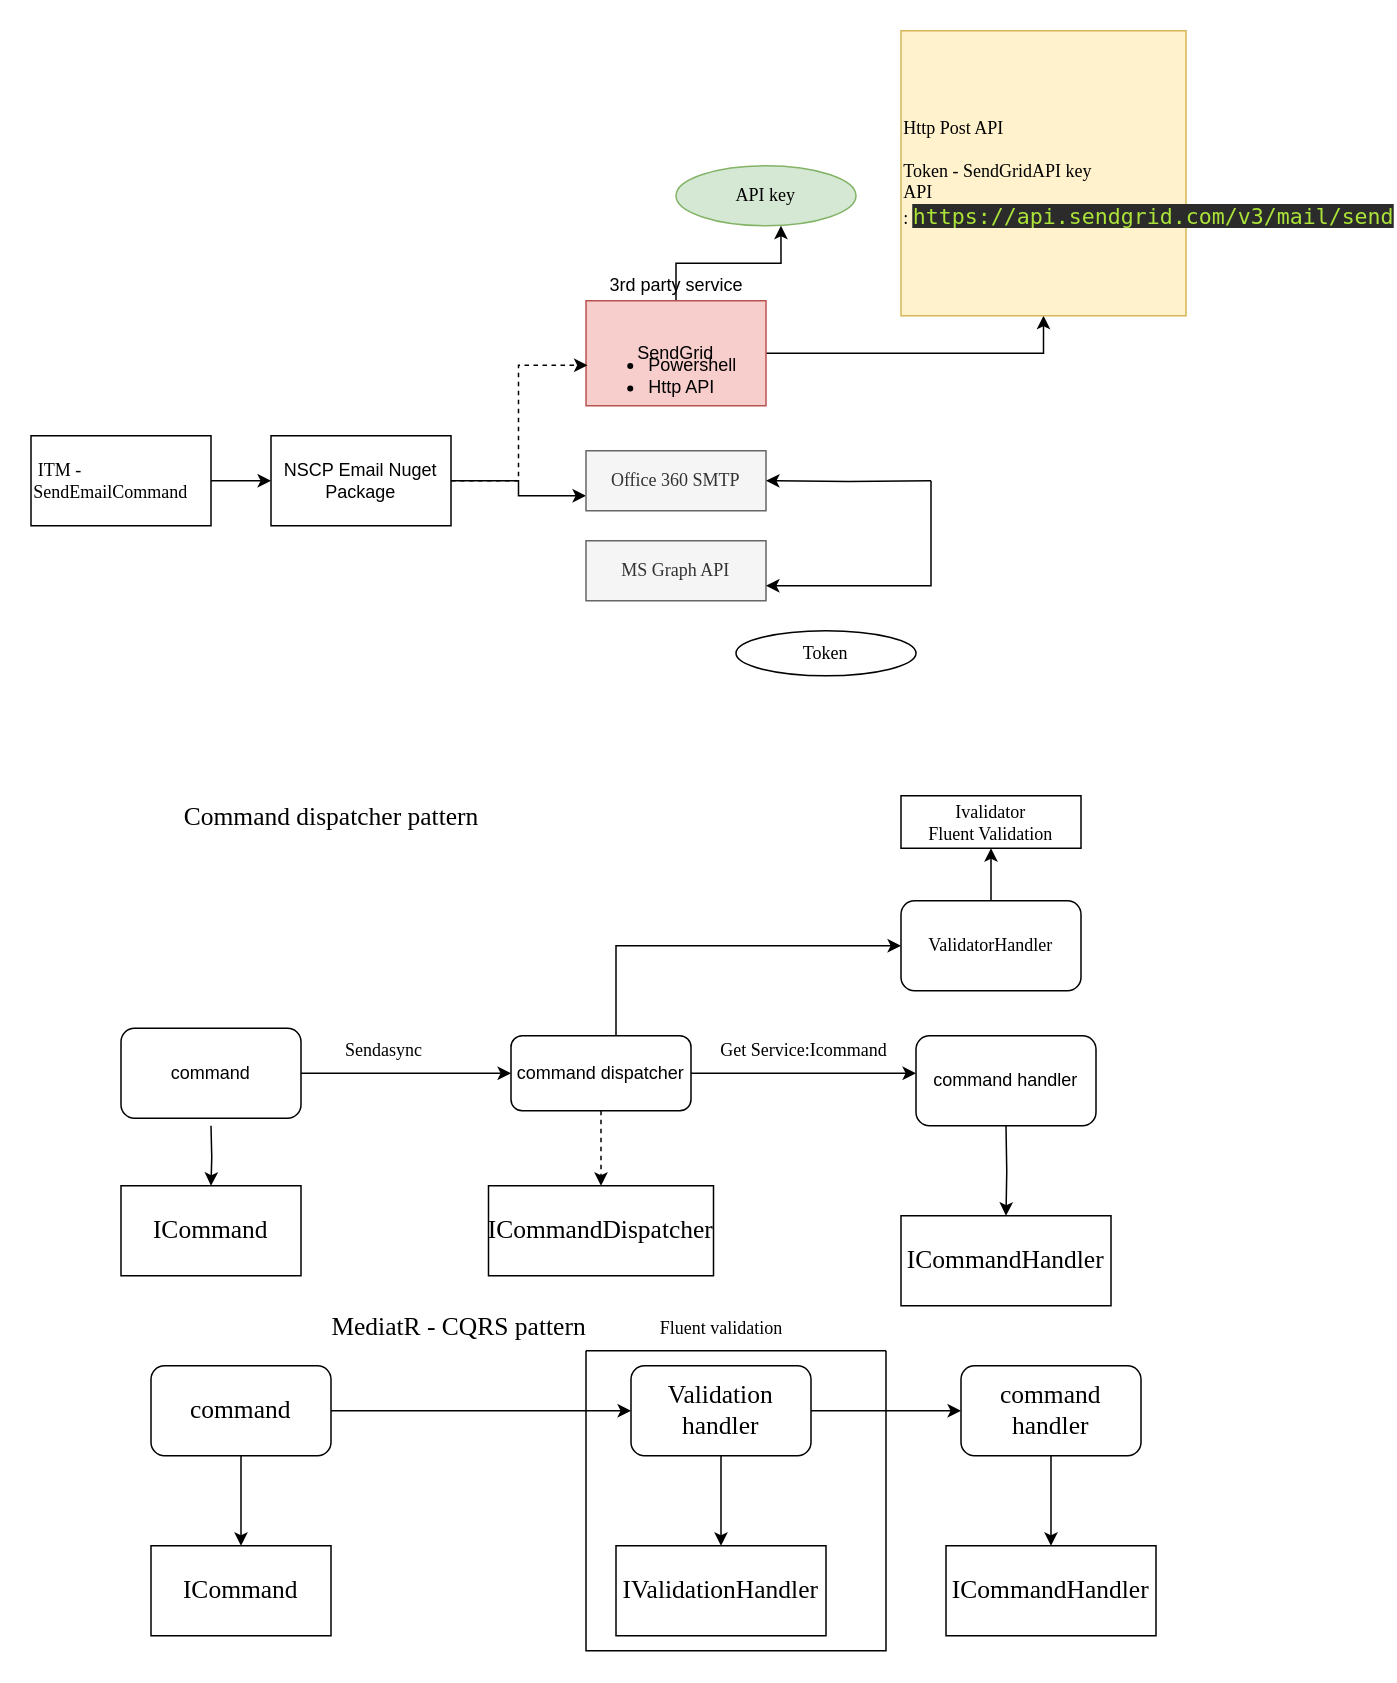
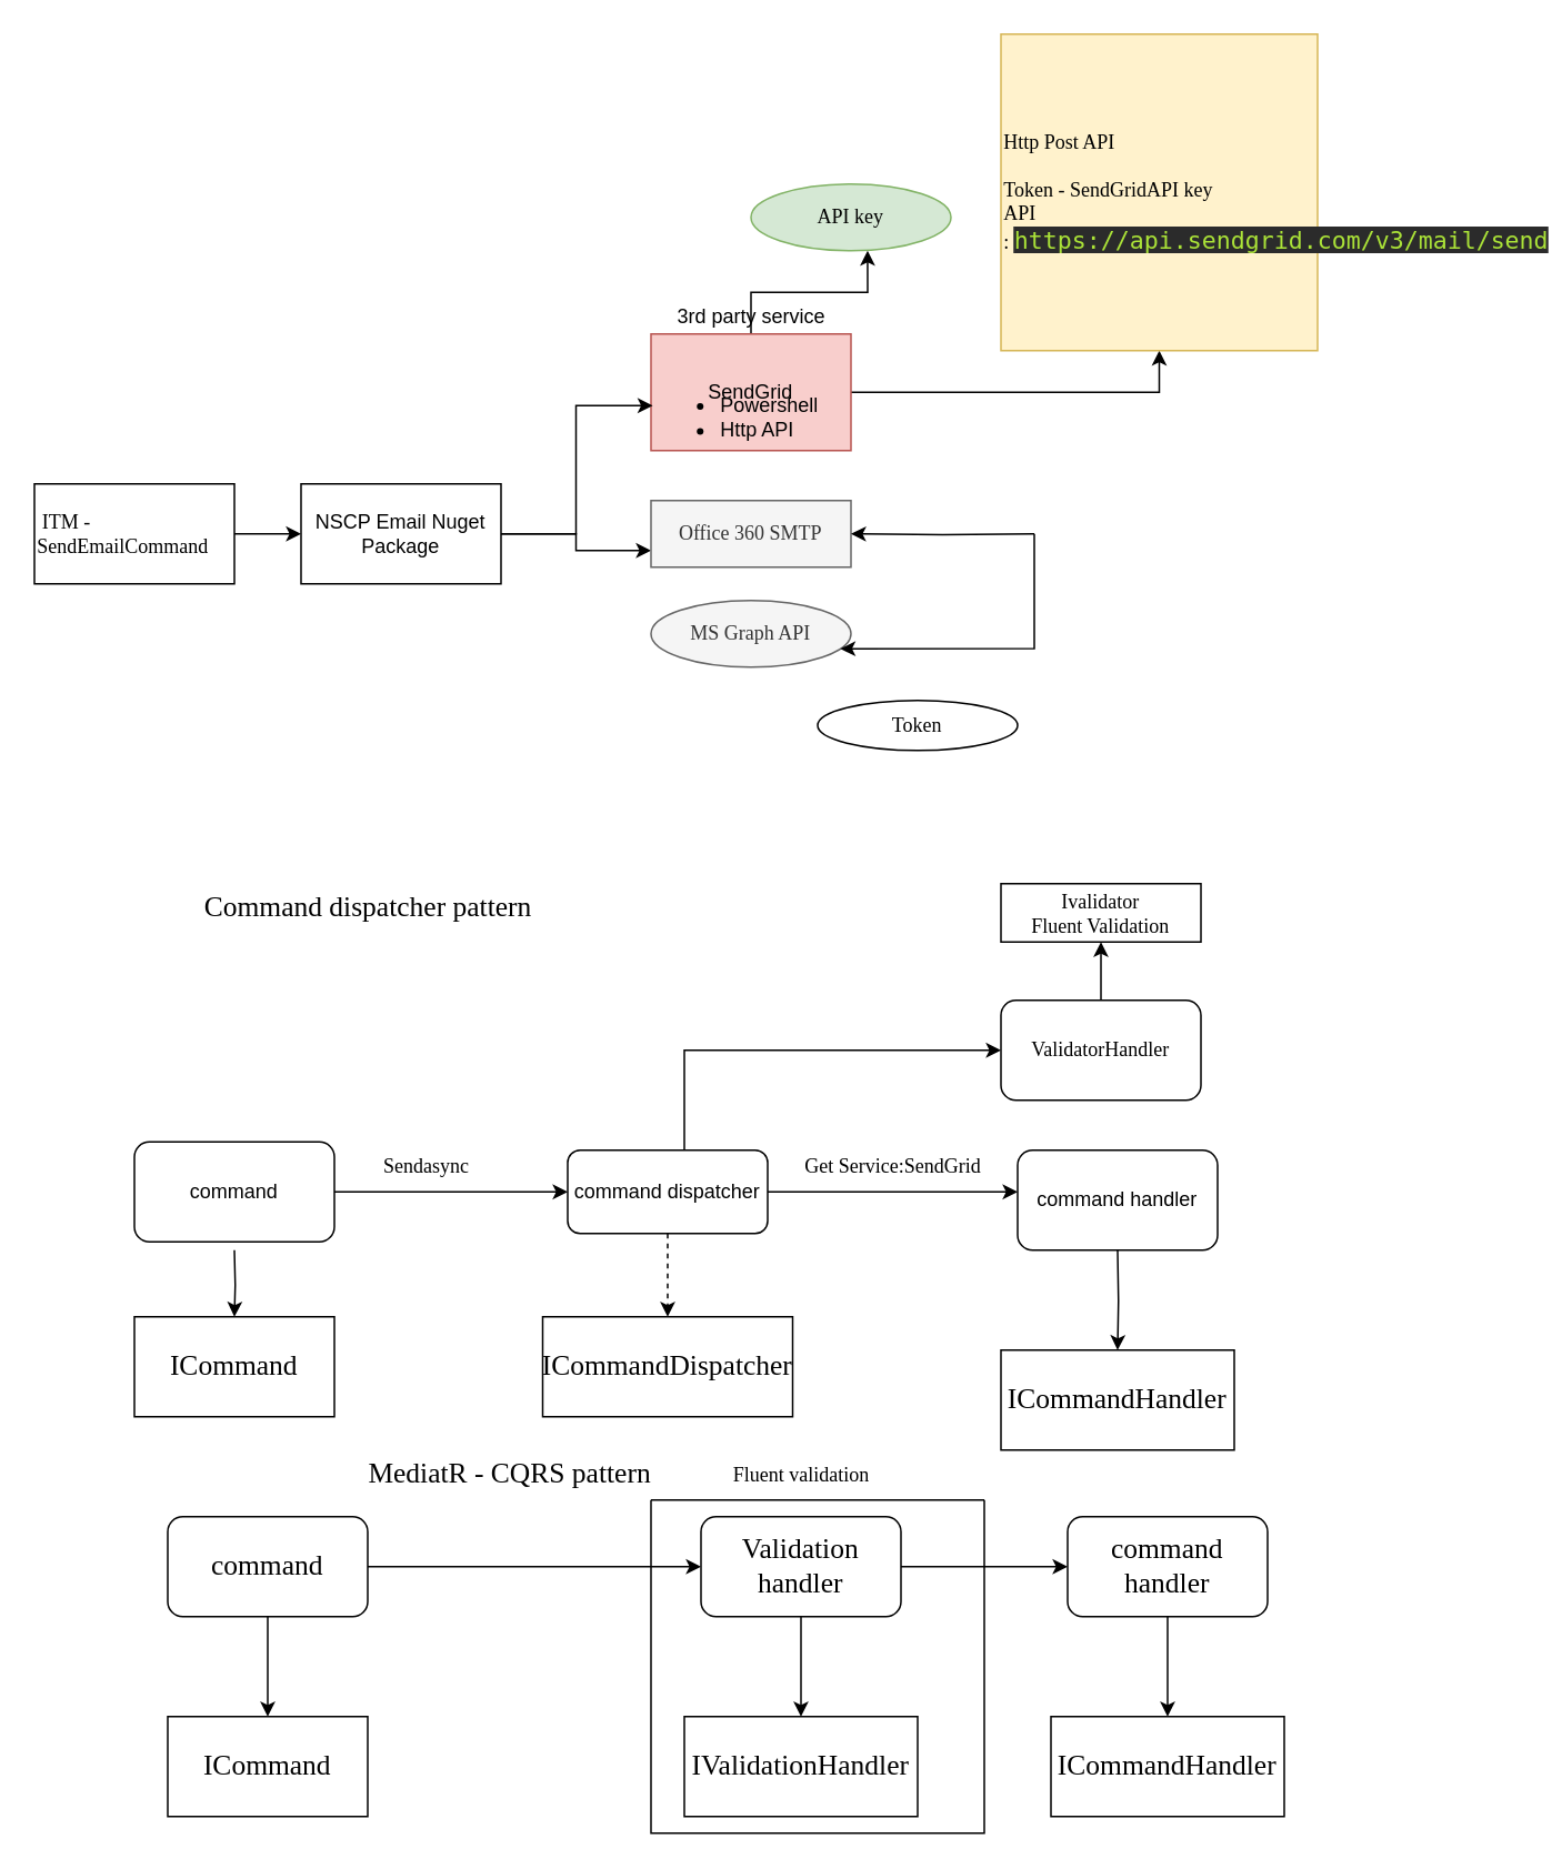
  <mxCell id="0" />
  <mxCell id="1" parent="0" />
  <mxCell id="2" style="edgeStyle=orthogonalEdgeStyle;rounded=0;orthogonalLoop=1;jettySize=auto;html=1;fontFamily=Times New Roman;fontSize=12;entryX=0.583;entryY=1;entryDx=0;entryDy=0;entryPerimeter=0;" edge="1" parent="1" source="4" target="44"><mxGeometry relative="1" as="geometry"><mxPoint x="540" y="190" as="targetPoint" /></mxGeometry></mxCell>
  <mxCell id="3" style="edgeStyle=orthogonalEdgeStyle;rounded=0;orthogonalLoop=1;jettySize=auto;html=1;entryX=0.5;entryY=1;entryDx=0;entryDy=0;fontFamily=Times New Roman;fontSize=12;" edge="1" parent="1" source="4" target="46"><mxGeometry relative="1" as="geometry" /></mxCell>
  <mxCell id="4" value="SendGrid&lt;br&gt;" style="rounded=0;whiteSpace=wrap;html=1;fillColor=#f8cecc;strokeColor=#b85450;" vertex="1" parent="1"><mxGeometry x="390" y="200" width="120" height="70" as="geometry" /></mxCell>
  <mxCell id="5" value="3rd party service" style="text;html=1;align=center;verticalAlign=middle;resizable=0;points=[];autosize=1;strokeColor=none;fillColor=none;" vertex="1" parent="1"><mxGeometry x="400" y="180" width="100" height="20" as="geometry" /></mxCell>
  <mxCell id="6" value="&lt;ul&gt;&lt;li&gt;Powershell&lt;/li&gt;&lt;li&gt;Http API&lt;/li&gt;&lt;/ul&gt;" style="text;strokeColor=none;fillColor=none;html=1;whiteSpace=wrap;verticalAlign=middle;overflow=hidden;" vertex="1" parent="1"><mxGeometry x="390" y="220" width="100" height="60" as="geometry" /></mxCell>
- <mxCell id="7" style="edgeStyle=orthogonalEdgeStyle;rounded=0;orthogonalLoop=1;jettySize=auto;html=1;entryX=0.01;entryY=0.383;entryDx=0;entryDy=0;entryPerimeter=0;fontFamily=Times New Roman;fontSize=12;dashed=1;" edge="1" parent="1" source="9" target="6"><mxGeometry relative="1" as="geometry" /></mxCell>
+ <mxCell id="7" style="edgeStyle=orthogonalEdgeStyle;rounded=0;orthogonalLoop=1;jettySize=auto;html=1;entryX=0.01;entryY=0.383;entryDx=0;entryDy=0;entryPerimeter=0;fontFamily=Times New Roman;fontSize=12;" edge="1" parent="1" source="9" target="6"><mxGeometry relative="1" as="geometry" /></mxCell>
  <mxCell id="8" style="edgeStyle=orthogonalEdgeStyle;rounded=0;orthogonalLoop=1;jettySize=auto;html=1;entryX=0;entryY=0.75;entryDx=0;entryDy=0;fontFamily=Times New Roman;fontSize=12;" edge="1" parent="1" source="9" target="42"><mxGeometry relative="1" as="geometry" /></mxCell>
  <mxCell id="9" value="NSCP Email Nuget Package" style="rounded=0;whiteSpace=wrap;html=1;" vertex="1" parent="1"><mxGeometry x="180" y="290" width="120" height="60" as="geometry" /></mxCell>
  <mxCell id="10" style="edgeStyle=orthogonalEdgeStyle;rounded=0;orthogonalLoop=1;jettySize=auto;html=1;entryX=0;entryY=0.5;entryDx=0;entryDy=0;fontFamily=Times New Roman;fontSize=17;" edge="1" parent="1" source="11" target="16"><mxGeometry relative="1" as="geometry" /></mxCell>
  <mxCell id="11" value="command" style="rounded=1;whiteSpace=wrap;html=1;" vertex="1" parent="1"><mxGeometry x="80" y="685" width="120" height="60" as="geometry" /></mxCell>
  <mxCell id="12" value="command handler" style="rounded=1;whiteSpace=wrap;html=1;" vertex="1" parent="1"><mxGeometry x="610" y="690" width="120" height="60" as="geometry" /></mxCell>
  <mxCell id="13" style="edgeStyle=orthogonalEdgeStyle;rounded=0;orthogonalLoop=1;jettySize=auto;html=1;entryX=0.5;entryY=0;entryDx=0;entryDy=0;fontFamily=Times New Roman;fontSize=17;dashed=1;" edge="1" parent="1" source="16" target="25"><mxGeometry relative="1" as="geometry" /></mxCell>
  <mxCell id="14" style="edgeStyle=orthogonalEdgeStyle;rounded=0;orthogonalLoop=1;jettySize=auto;html=1;fontFamily=Times New Roman;fontSize=17;" edge="1" parent="1" source="16"><mxGeometry relative="1" as="geometry"><mxPoint x="610" y="715" as="targetPoint" /></mxGeometry></mxCell>
  <mxCell id="15" style="edgeStyle=orthogonalEdgeStyle;rounded=0;orthogonalLoop=1;jettySize=auto;html=1;entryX=0;entryY=0.5;entryDx=0;entryDy=0;fontFamily=Times New Roman;fontSize=12;" edge="1" parent="1" source="16" target="35"><mxGeometry relative="1" as="geometry"><Array as="points"><mxPoint x="410" y="630" /></Array></mxGeometry></mxCell>
  <mxCell id="16" value="command dispatcher" style="rounded=1;whiteSpace=wrap;html=1;" vertex="1" parent="1"><mxGeometry x="340" y="690" width="120" height="50" as="geometry" /></mxCell>
  <mxCell id="17" value="Command dispatcher pattern" style="text;html=1;align=center;verticalAlign=middle;resizable=0;points=[];autosize=1;strokeColor=none;fillColor=none;fontFamily=Comic Sans MS;fontSize=17;" vertex="1" parent="1"><mxGeometry x="100" y="530" width="240" height="30" as="geometry" /></mxCell>
  <mxCell id="18" style="edgeStyle=orthogonalEdgeStyle;rounded=0;orthogonalLoop=1;jettySize=auto;html=1;entryX=0;entryY=0.5;entryDx=0;entryDy=0;fontFamily=Times New Roman;fontSize=17;" edge="1" parent="1" source="20" target="23"><mxGeometry relative="1" as="geometry" /></mxCell>
  <mxCell id="19" value="" style="edgeStyle=orthogonalEdgeStyle;rounded=0;orthogonalLoop=1;jettySize=auto;html=1;fontFamily=Times New Roman;fontSize=17;" edge="1" parent="1" source="20" target="26"><mxGeometry relative="1" as="geometry" /></mxCell>
  <mxCell id="20" value="&lt;font face=&quot;Times New Roman&quot;&gt;command&lt;/font&gt;" style="rounded=1;whiteSpace=wrap;html=1;fontFamily=Comic Sans MS;fontSize=17;" vertex="1" parent="1"><mxGeometry x="100" y="910" width="120" height="60" as="geometry" /></mxCell>
  <mxCell id="21" value="" style="edgeStyle=orthogonalEdgeStyle;rounded=0;orthogonalLoop=1;jettySize=auto;html=1;fontFamily=Times New Roman;fontSize=17;" edge="1" parent="1" source="23" target="27"><mxGeometry relative="1" as="geometry" /></mxCell>
  <mxCell id="22" value="" style="edgeStyle=orthogonalEdgeStyle;rounded=0;orthogonalLoop=1;jettySize=auto;html=1;fontFamily=Times New Roman;fontSize=12;" edge="1" parent="1" source="23" target="38"><mxGeometry relative="1" as="geometry" /></mxCell>
  <mxCell id="23" value="&lt;font face=&quot;Times New Roman&quot;&gt;Validation handler&lt;/font&gt;" style="rounded=1;whiteSpace=wrap;html=1;fontFamily=Comic Sans MS;fontSize=17;" vertex="1" parent="1"><mxGeometry x="420" y="910" width="120" height="60" as="geometry" /></mxCell>
  <mxCell id="24" value="MediatR - CQRS pattern" style="text;html=1;align=center;verticalAlign=middle;resizable=0;points=[];autosize=1;strokeColor=none;fillColor=none;fontSize=17;fontFamily=Comic Sans MS;" vertex="1" parent="1"><mxGeometry x="200" y="870" width="210" height="30" as="geometry" /></mxCell>
  <mxCell id="25" value="ICommandDispatcher" style="rounded=0;whiteSpace=wrap;html=1;fontFamily=Times New Roman;fontSize=17;" vertex="1" parent="1"><mxGeometry x="325" y="790" width="150" height="60" as="geometry" /></mxCell>
  <mxCell id="26" value="ICommand" style="rounded=0;whiteSpace=wrap;html=1;fontFamily=Times New Roman;fontSize=17;" vertex="1" parent="1"><mxGeometry x="100" y="1030" width="120" height="60" as="geometry" /></mxCell>
  <mxCell id="27" value="IValidationHandler" style="rounded=0;whiteSpace=wrap;html=1;fontFamily=Times New Roman;fontSize=17;" vertex="1" parent="1"><mxGeometry x="410" y="1030" width="140" height="60" as="geometry" /></mxCell>
  <mxCell id="28" value="" style="edgeStyle=orthogonalEdgeStyle;rounded=0;orthogonalLoop=1;jettySize=auto;html=1;fontFamily=Times New Roman;fontSize=17;" edge="1" parent="1" target="29"><mxGeometry relative="1" as="geometry"><mxPoint x="670" y="750" as="sourcePoint" /></mxGeometry></mxCell>
  <mxCell id="29" value="ICommandHandler" style="rounded=0;whiteSpace=wrap;html=1;fontFamily=Times New Roman;fontSize=17;" vertex="1" parent="1"><mxGeometry x="600" y="810" width="140" height="60" as="geometry" /></mxCell>
  <mxCell id="30" value="" style="edgeStyle=orthogonalEdgeStyle;rounded=0;orthogonalLoop=1;jettySize=auto;html=1;fontFamily=Times New Roman;fontSize=17;" edge="1" parent="1" target="31"><mxGeometry relative="1" as="geometry"><mxPoint x="140" y="750" as="sourcePoint" /></mxGeometry></mxCell>
  <mxCell id="31" value="ICommand" style="rounded=0;whiteSpace=wrap;html=1;fontFamily=Times New Roman;fontSize=17;" vertex="1" parent="1"><mxGeometry x="80" y="790" width="120" height="60" as="geometry" /></mxCell>
- <mxCell id="32" value="Get Service:Icommand" style="text;html=1;align=center;verticalAlign=middle;resizable=0;points=[];autosize=1;strokeColor=none;fillColor=none;fontSize=12;fontFamily=Times New Roman;" vertex="1" parent="1"><mxGeometry x="470" y="690" width="130" height="20" as="geometry" /></mxCell>
+ <mxCell id="32" value="Get Service:SendGrid" style="text;html=1;align=center;verticalAlign=middle;resizable=0;points=[];autosize=1;strokeColor=none;fillColor=none;fontSize=12;fontFamily=Times New Roman;" vertex="1" parent="1"><mxGeometry x="470" y="690" width="130" height="20" as="geometry" /></mxCell>
  <mxCell id="33" value="Sendasync" style="text;html=1;align=center;verticalAlign=middle;resizable=0;points=[];autosize=1;strokeColor=none;fillColor=none;fontSize=12;fontFamily=Times New Roman;" vertex="1" parent="1"><mxGeometry x="220" y="690" width="70" height="20" as="geometry" /></mxCell>
  <mxCell id="34" value="" style="edgeStyle=orthogonalEdgeStyle;rounded=0;orthogonalLoop=1;jettySize=auto;html=1;fontFamily=Times New Roman;fontSize=12;" edge="1" parent="1" source="35" target="36"><mxGeometry relative="1" as="geometry" /></mxCell>
  <mxCell id="35" value="ValidatorHandler" style="rounded=1;whiteSpace=wrap;html=1;fontFamily=Times New Roman;fontSize=12;" vertex="1" parent="1"><mxGeometry x="600" y="600" width="120" height="60" as="geometry" /></mxCell>
  <mxCell id="36" value="Ivalidator&lt;br&gt;Fluent Validation" style="rounded=0;whiteSpace=wrap;html=1;fontFamily=Times New Roman;fontSize=12;" vertex="1" parent="1"><mxGeometry x="600" y="530" width="120" height="35" as="geometry" /></mxCell>
  <mxCell id="37" value="" style="edgeStyle=orthogonalEdgeStyle;rounded=0;orthogonalLoop=1;jettySize=auto;html=1;fontFamily=Times New Roman;fontSize=17;" edge="1" parent="1" source="38" target="39"><mxGeometry relative="1" as="geometry" /></mxCell>
  <mxCell id="38" value="&lt;font face=&quot;Times New Roman&quot;&gt;command handler&lt;/font&gt;" style="rounded=1;whiteSpace=wrap;html=1;fontFamily=Comic Sans MS;fontSize=17;" vertex="1" parent="1"><mxGeometry x="640" y="910" width="120" height="60" as="geometry" /></mxCell>
  <mxCell id="39" value="ICommandHandler" style="rounded=0;whiteSpace=wrap;html=1;fontFamily=Times New Roman;fontSize=17;" vertex="1" parent="1"><mxGeometry x="630" y="1030" width="140" height="60" as="geometry" /></mxCell>
  <mxCell id="40" value="" style="swimlane;startSize=0;fontFamily=Times New Roman;fontSize=12;" vertex="1" parent="1"><mxGeometry x="390" y="900" width="200" height="200" as="geometry" /></mxCell>
  <mxCell id="41" value="Fluent validation" style="text;html=1;align=center;verticalAlign=middle;resizable=0;points=[];autosize=1;strokeColor=none;fillColor=none;fontSize=12;fontFamily=Times New Roman;" vertex="1" parent="1"><mxGeometry x="430" y="875" width="100" height="20" as="geometry" /></mxCell>
  <mxCell id="42" value="Office 360 SMTP" style="rounded=0;whiteSpace=wrap;html=1;fontFamily=Times New Roman;fontSize=12;fillColor=#f5f5f5;strokeColor=#666666;fontColor=#333333;" vertex="1" parent="1"><mxGeometry x="390" y="300" width="120" height="40" as="geometry" /></mxCell>
- <mxCell id="43" value="MS Graph API" style="rounded=0;whiteSpace=wrap;html=1;fontFamily=Times New Roman;fontSize=12;fillColor=#f5f5f5;strokeColor=#666666;fontColor=#333333;" vertex="1" parent="1"><mxGeometry x="390" y="360" width="120" height="40" as="geometry" /></mxCell>
+ <mxCell id="43" value="MS Graph API" style="ellipse;whiteSpace=wrap;html=1;fontFamily=Times New Roman;fontSize=12;fillColor=#f5f5f5;strokeColor=#666666;fontColor=#333333;" vertex="1" parent="1"><mxGeometry x="390" y="360" width="120" height="40" as="geometry" /></mxCell>
  <mxCell id="44" value="API key" style="ellipse;whiteSpace=wrap;html=1;fontFamily=Times New Roman;fontSize=12;fillColor=#d5e8d4;strokeColor=#82b366;" vertex="1" parent="1"><mxGeometry x="450" y="110" width="120" height="40" as="geometry" /></mxCell>
  <mxCell id="45" value="Token" style="ellipse;whiteSpace=wrap;html=1;fontFamily=Times New Roman;fontSize=12;" vertex="1" parent="1"><mxGeometry x="490" y="420" width="120" height="30" as="geometry" /></mxCell>
  <mxCell id="46" value="Http Post API&lt;br&gt;&lt;br&gt;Token - SendGridAPI key&lt;br&gt;API :&amp;nbsp;&lt;span style=&quot;color: rgb(171 , 227 , 56) ; font-family: &amp;#34;hack&amp;#34; , &amp;#34;fira code&amp;#34; , &amp;#34;consolas&amp;#34; , &amp;#34;menlo&amp;#34; , &amp;#34;monaco&amp;#34; , &amp;#34;andale mono&amp;#34; , &amp;#34;lucida console&amp;#34; , &amp;#34;lucida sans typewriter&amp;#34; , &amp;#34;dejavu sans mono&amp;#34; , &amp;#34;bitstream vera sans mono&amp;#34; , &amp;#34;liberation mono&amp;#34; , &amp;#34;nimbus mono l&amp;#34; , &amp;#34;courier new&amp;#34; , &amp;#34;courier&amp;#34; , monospace ; font-size: 14.4px ; background-color: rgb(43 , 43 , 43)&quot;&gt;https://api.sendgrid.com/v3/mail/send&lt;/span&gt;" style="whiteSpace=wrap;html=1;aspect=fixed;fontFamily=Times New Roman;fontSize=12;align=left;fillColor=#fff2cc;strokeColor=#d6b656;" vertex="1" parent="1"><mxGeometry x="600" y="20" width="190" height="190" as="geometry" /></mxCell>
  <mxCell id="47" value="" style="edgeStyle=orthogonalEdgeStyle;rounded=0;orthogonalLoop=1;jettySize=auto;html=1;fontFamily=Times New Roman;fontSize=12;" edge="1" parent="1" source="48" target="9"><mxGeometry relative="1" as="geometry" /></mxCell>
  <mxCell id="48" value="&amp;nbsp;ITM - SendEmailCommand" style="rounded=0;whiteSpace=wrap;html=1;fontFamily=Times New Roman;fontSize=12;align=left;" vertex="1" parent="1"><mxGeometry x="20" y="290" width="120" height="60" as="geometry" /></mxCell>
  <mxCell id="49" style="edgeStyle=orthogonalEdgeStyle;rounded=0;orthogonalLoop=1;jettySize=auto;html=1;entryX=1;entryY=0.75;entryDx=0;entryDy=0;fontFamily=Times New Roman;fontSize=12;" edge="1" parent="1" target="43"><mxGeometry relative="1" as="geometry"><mxPoint x="620" y="320" as="sourcePoint" /><Array as="points"><mxPoint x="620" y="320" /><mxPoint x="620" y="390" /></Array></mxGeometry></mxCell>
  <mxCell id="50" style="edgeStyle=orthogonalEdgeStyle;rounded=0;orthogonalLoop=1;jettySize=auto;html=1;entryX=1;entryY=0.5;entryDx=0;entryDy=0;fontFamily=Times New Roman;fontSize=12;" edge="1" parent="1" target="42"><mxGeometry relative="1" as="geometry"><mxPoint x="620" y="320" as="sourcePoint" /></mxGeometry></mxCell>
